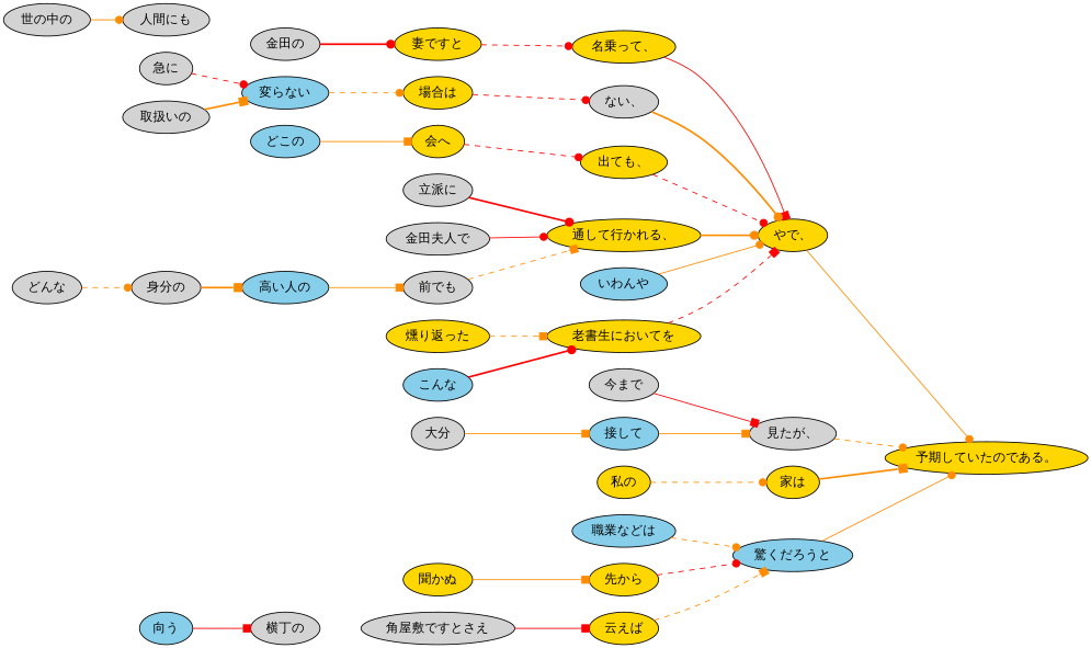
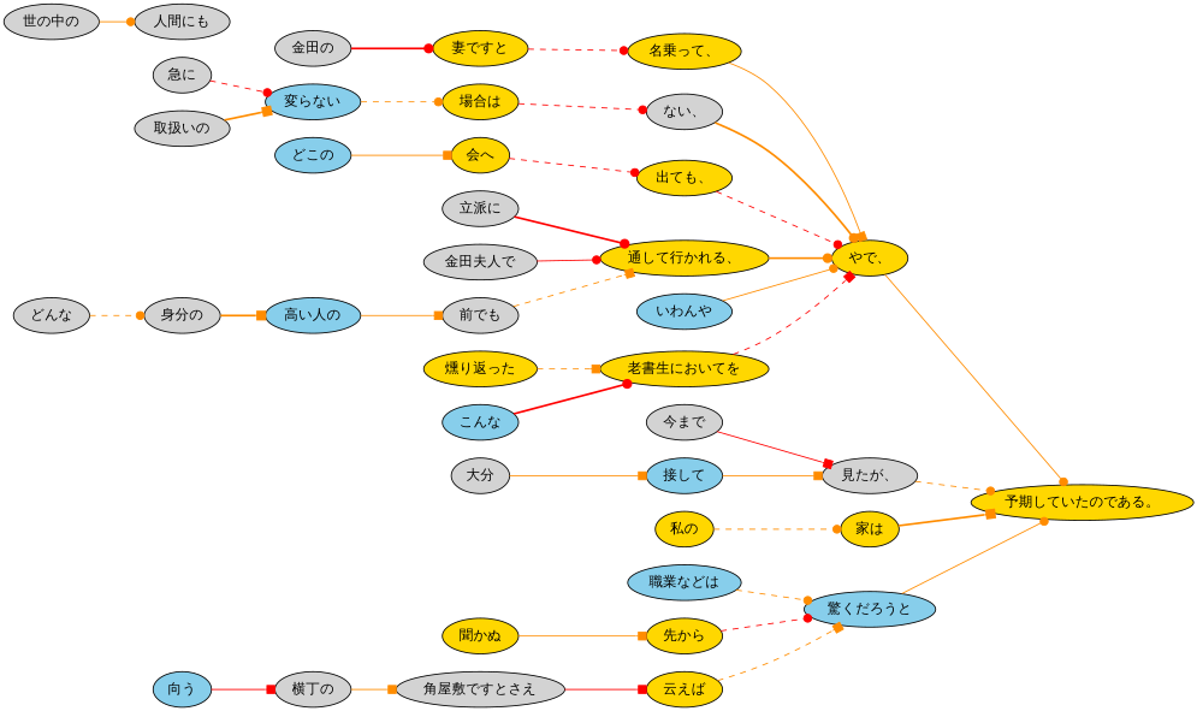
  digraph {
    fontname="Roboto Mono"
    rankdir=LR
    node [fillcolor=lightgrey fontname="Roboto Mono" style=filled]
    edge [arrowhead=dot color=darkorange fontname="Roboto Mono" style=solid]
    n1 [label="今まで"]
    n2 [label="見たが、"]
    n3 [fillcolor=gold label="予期していたのである。"]
    n4 [label="世の中の"]
    n5 [label="人間にも"]
    n6 [fillcolor=skyblue label="接して"]
    n7 [label="大分"]
    n8 [label="金田の"]
    n9 [fillcolor=gold label="妻ですと"]
    n10 [fillcolor=gold label="名乗って、"]
    n11 [fillcolor=gold label="やで、"]
    n12 [label="急に"]
    n13 [fillcolor=skyblue label="変らない"]
    n14 [fillcolor=gold label="場合は"]
    n15 [label="取扱いの"]
    n16 [label="ない、"]
    n17 [fillcolor=skyblue label="どこの"]
    n18 [fillcolor=gold label="会へ"]
    n19 [fillcolor=gold label="出ても、"]
    n20 [label="どんな"]
    n21 [label="身分の"]
    n22 [fillcolor=skyblue label="高い人の"]
    n23 [label="前でも"]
    n24 [fillcolor=gold label="通して行かれる、"]
    n25 [label="立派に"]
    n26 [label="金田夫人で"]
    n27 [fillcolor=skyblue label="いわんや"]
    n28 [fillcolor=skyblue label="こんな"]
    n29 [fillcolor=gold label="老書生においてを"]
    n30 [fillcolor=gold label="燻り返った"]
    n31 [fillcolor=gold label="私の"]
    n32 [fillcolor=gold label="家は"]
    n33 [fillcolor=skyblue label="向う"]
    n34 [label="横丁の"]
    n35 [label="角屋敷ですとさえ"]
    n36 [fillcolor=gold label="云えば"]
    n37 [fillcolor=skyblue label="驚くだろうと"]
    n38 [fillcolor=skyblue label="職業などは"]
    n39 [fillcolor=gold label="聞かぬ"]
    n40 [fillcolor=gold label="先から"]
    n1 -> n2 [arrowhead=box color=red]
    n2 -> n3 [style=dashed]
    n4 -> n5
    n6 -> n2 [arrowhead=box]
    n7 -> n6 [arrowhead=box]
    n8 -> n9 [color=red style=bold]
    n9 -> n10 [color=red style=dashed]
-   n10 -> n11 [arrowhead=box color=red]
+   n10 -> n11 [arrowhead=box]
    n11 -> n3
    n12 -> n13 [color=red style=dashed]
    n13 -> n14 [style=dashed]
    n14 -> n16 [color=red style=dashed]
    n15 -> n13 [arrowhead=box style=bold]
    n16 -> n11 [style=bold]
    n17 -> n18 [arrowhead=box]
    n18 -> n19 [color=red style=dashed]
    n19 -> n11 [color=red style=dashed]
    n20 -> n21 [style=dashed]
    n21 -> n22 [arrowhead=box style=bold]
    n22 -> n23 [arrowhead=box]
    n23 -> n24 [arrowhead=box style=dashed]
    n24 -> n11 [style=bold]
    n25 -> n24 [color=red style=bold]
    n26 -> n24 [color=red]
    n27 -> n11
    n28 -> n29 [color=red style=bold]
    n29 -> n11 [arrowhead=box color=red style=dashed]
    n30 -> n29 [arrowhead=box style=dashed]
    n31 -> n32 [style=dashed]
    n32 -> n3 [arrowhead=box style=bold]
    n33 -> n34 [arrowhead=box color=red]
+   n34 -> n35 [arrowhead=box]
    n35 -> n36 [arrowhead=box color=red]
    n36 -> n37 [arrowhead=box style=dashed]
    n37 -> n3
    n38 -> n37 [style=dashed]
    n39 -> n40 [arrowhead=box]
    n40 -> n37 [color=red style=dashed]
  }
